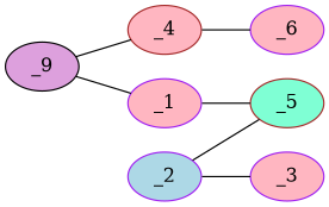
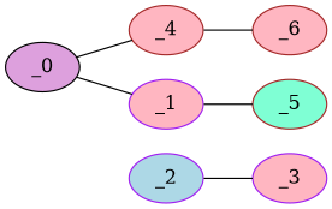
  graph {
    rankdir=LR
    node [color=purple fillcolor=lightpink style=filled]
-   _0 [color=black fillcolor=plum x=0.216402 y=2.59149 label=_9]
+   _0 [color=black fillcolor=plum x=0.216402 y=2.59149]
    _1 [x=0.710354 y=0.729984]
    _4 [color=brown x=2.1 y=2.78]
    _5 [color=brown fillcolor=aquamarine x=0.781163 y=0.733528]
    _3 [x=2.26321 y=1.80336]
-   _6 [x=1.7309 y=2.41868]
+   _6 [color=brown x=1.7309 y=2.41868]
    _2 [fillcolor=lightblue x=0.52 y=1.77]
    _0 -- _1
    _0 -- _4
    _1 -- _5
    _4 -- _6
-   _2 -- _5
    _2 -- _3
  }
